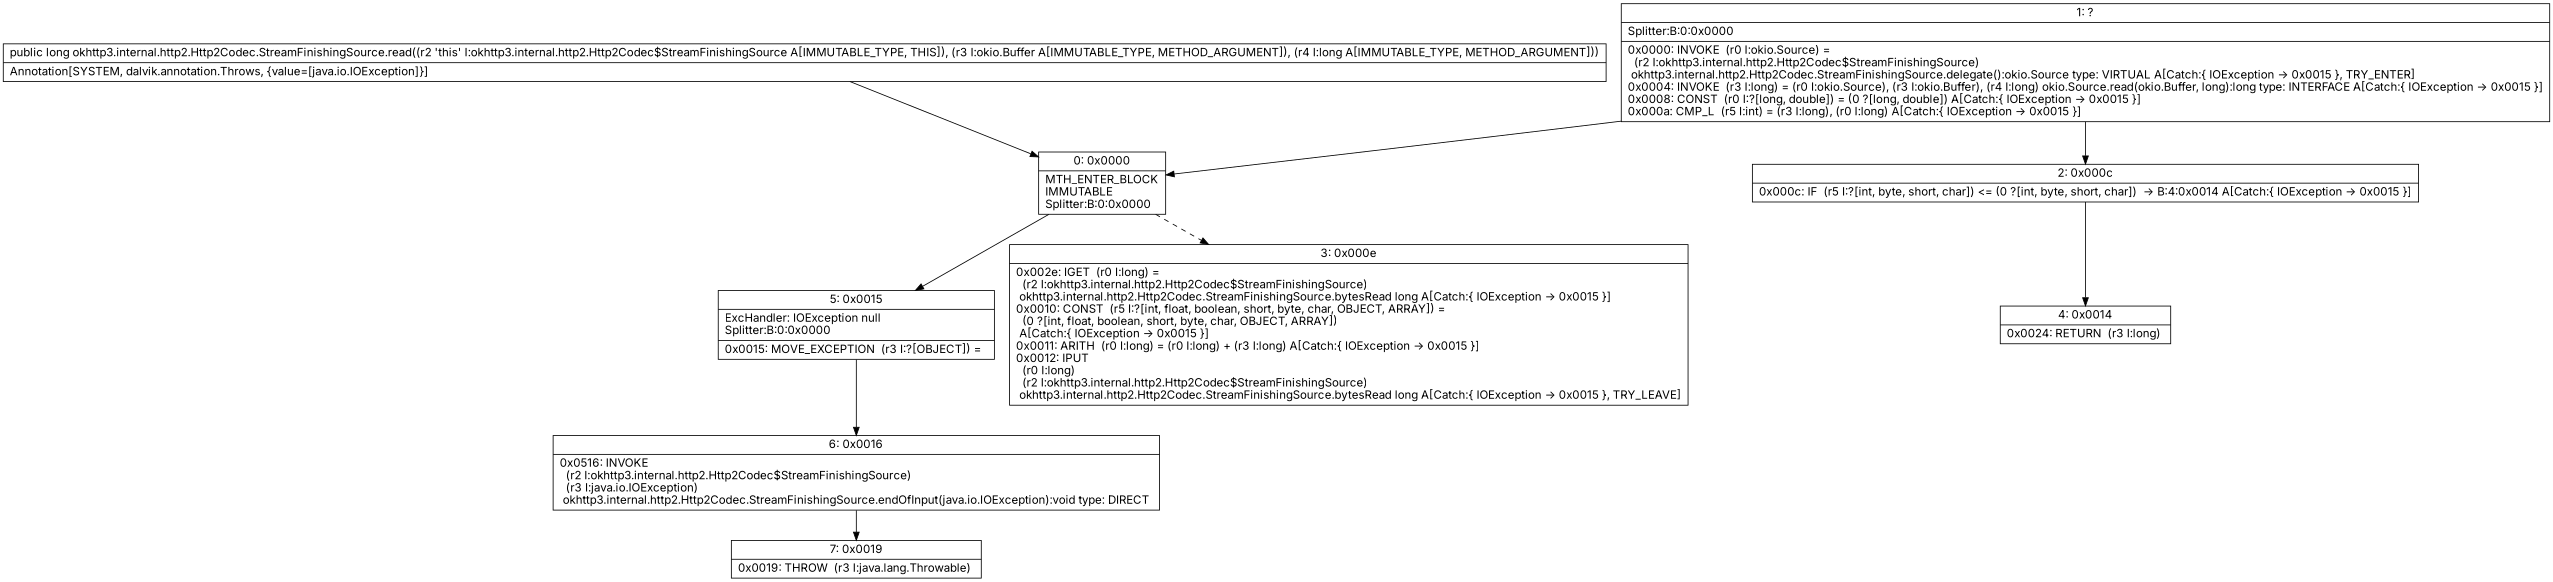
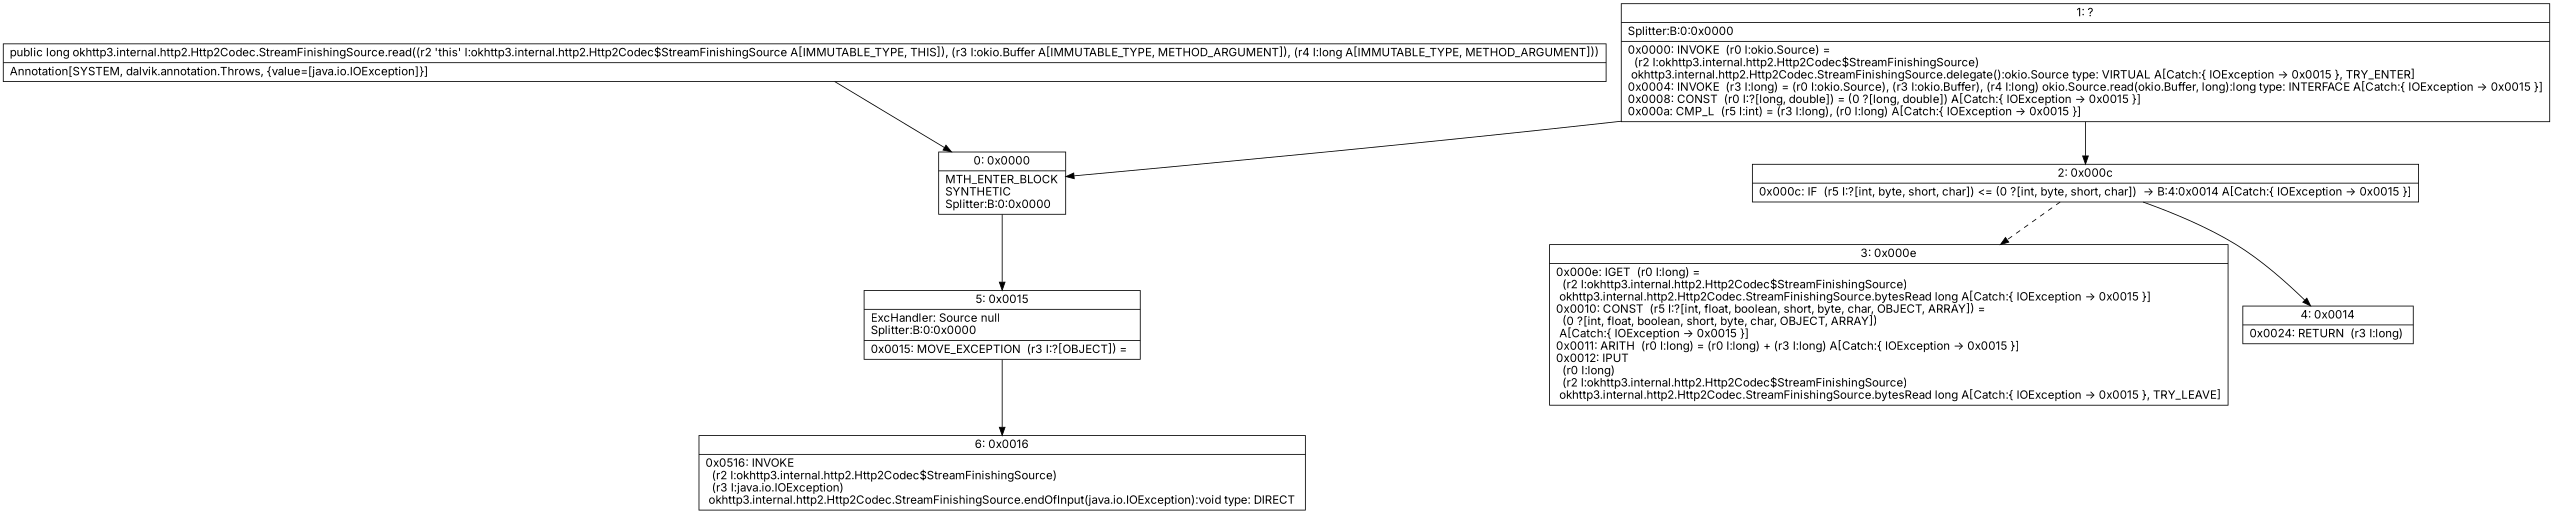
  digraph {
    fontname=Inter
    node [fontname=Inter shape=record]
    edge [fontname=Inter]
-   n1 [label="{0\:\ 0x0000|MTH_ENTER_BLOCK\lIMMUTABLE\lSplitter:B:0:0x0000\l}"]
-   n2 [label="{5\:\ 0x0015|ExcHandler: IOException null\lSplitter:B:0:0x0000\l|0x0015: MOVE_EXCEPTION  (r3 I:?[OBJECT]) =  \l}"]
+   n1 [label="{0\:\ 0x0000|MTH_ENTER_BLOCK\lSYNTHETIC\lSplitter:B:0:0x0000\l}"]
+   n2 [label="{5\:\ 0x0015|ExcHandler: Source null\lSplitter:B:0:0x0000\l|0x0015: MOVE_EXCEPTION  (r3 I:?[OBJECT]) =  \l}"]
    n3 [label="{1\:\ ?|Splitter:B:0:0x0000\l|0x0000: INVOKE  (r0 I:okio.Source) = \l  (r2 I:okhttp3.internal.http2.Http2Codec$StreamFinishingSource)\l okhttp3.internal.http2.Http2Codec.StreamFinishingSource.delegate():okio.Source type: VIRTUAL A[Catch:\{ IOException \-\> 0x0015 \}, TRY_ENTER]\l0x0004: INVOKE  (r3 I:long) = (r0 I:okio.Source), (r3 I:okio.Buffer), (r4 I:long) okio.Source.read(okio.Buffer, long):long type: INTERFACE A[Catch:\{ IOException \-\> 0x0015 \}]\l0x0008: CONST  (r0 I:?[long, double]) = (0 ?[long, double]) A[Catch:\{ IOException \-\> 0x0015 \}]\l0x000a: CMP_L  (r5 I:int) = (r3 I:long), (r0 I:long) A[Catch:\{ IOException \-\> 0x0015 \}]\l}"]
    n4 [label="{2\:\ 0x000c|0x000c: IF  (r5 I:?[int, byte, short, char]) \<= (0 ?[int, byte, short, char])  \-\> B:4:0x0014 A[Catch:\{ IOException \-\> 0x0015 \}]\l}"]
    n5 [label="{6\:\ 0x0016|0x0516: INVOKE  \l  (r2 I:okhttp3.internal.http2.Http2Codec$StreamFinishingSource)\l  (r3 I:java.io.IOException)\l okhttp3.internal.http2.Http2Codec.StreamFinishingSource.endOfInput(java.io.IOException):void type: DIRECT \l}"]
-   n6 [label="{3\:\ 0x000e|0x002e: IGET  (r0 I:long) = \l  (r2 I:okhttp3.internal.http2.Http2Codec$StreamFinishingSource)\l okhttp3.internal.http2.Http2Codec.StreamFinishingSource.bytesRead long A[Catch:\{ IOException \-\> 0x0015 \}]\l0x0010: CONST  (r5 I:?[int, float, boolean, short, byte, char, OBJECT, ARRAY]) = \l  (0 ?[int, float, boolean, short, byte, char, OBJECT, ARRAY])\l A[Catch:\{ IOException \-\> 0x0015 \}]\l0x0011: ARITH  (r0 I:long) = (r0 I:long) + (r3 I:long) A[Catch:\{ IOException \-\> 0x0015 \}]\l0x0012: IPUT  \l  (r0 I:long)\l  (r2 I:okhttp3.internal.http2.Http2Codec$StreamFinishingSource)\l okhttp3.internal.http2.Http2Codec.StreamFinishingSource.bytesRead long A[Catch:\{ IOException \-\> 0x0015 \}, TRY_LEAVE]\l}"]
+   n6 [label="{3\:\ 0x000e|0x000e: IGET  (r0 I:long) = \l  (r2 I:okhttp3.internal.http2.Http2Codec$StreamFinishingSource)\l okhttp3.internal.http2.Http2Codec.StreamFinishingSource.bytesRead long A[Catch:\{ IOException \-\> 0x0015 \}]\l0x0010: CONST  (r5 I:?[int, float, boolean, short, byte, char, OBJECT, ARRAY]) = \l  (0 ?[int, float, boolean, short, byte, char, OBJECT, ARRAY])\l A[Catch:\{ IOException \-\> 0x0015 \}]\l0x0011: ARITH  (r0 I:long) = (r0 I:long) + (r3 I:long) A[Catch:\{ IOException \-\> 0x0015 \}]\l0x0012: IPUT  \l  (r0 I:long)\l  (r2 I:okhttp3.internal.http2.Http2Codec$StreamFinishingSource)\l okhttp3.internal.http2.Http2Codec.StreamFinishingSource.bytesRead long A[Catch:\{ IOException \-\> 0x0015 \}, TRY_LEAVE]\l}"]
    n7 [label="{4\:\ 0x0014|0x0024: RETURN  (r3 I:long) \l}"]
-   n8 [label="{7\:\ 0x0019|0x0019: THROW  (r3 I:java.lang.Throwable) \l}"]
    n9 [label="{public long okhttp3.internal.http2.Http2Codec.StreamFinishingSource.read((r2 'this' I:okhttp3.internal.http2.Http2Codec$StreamFinishingSource A[IMMUTABLE_TYPE, THIS]), (r3 I:okio.Buffer A[IMMUTABLE_TYPE, METHOD_ARGUMENT]), (r4 I:long A[IMMUTABLE_TYPE, METHOD_ARGUMENT]))  | Annotation[SYSTEM, dalvik.annotation.Throws, \{value=[java.io.IOException]\}]\l}"]
    n1 -> n2
    n2 -> n5
    n3 -> n1
    n3 -> n4
-   n1 -> n6 [style=dashed]
+   n4 -> n6 [style=dashed]
    n4 -> n7
-   n5 -> n8
    n9 -> n1
  }
